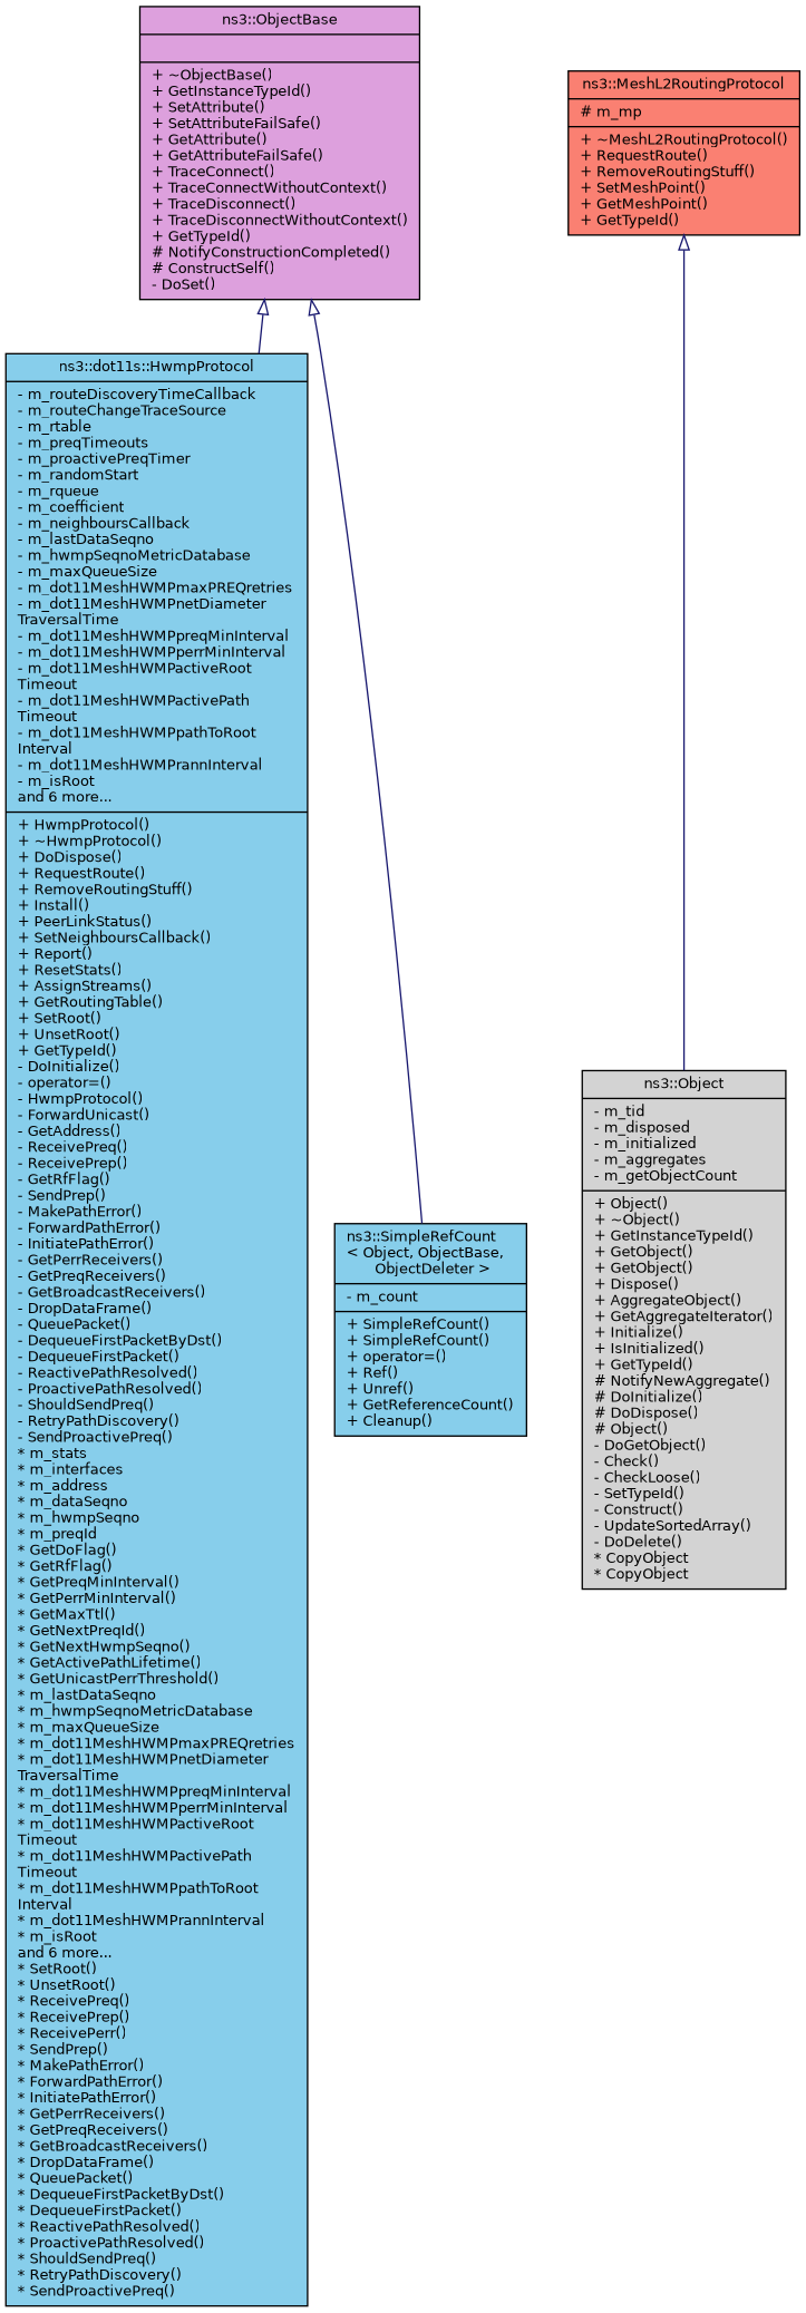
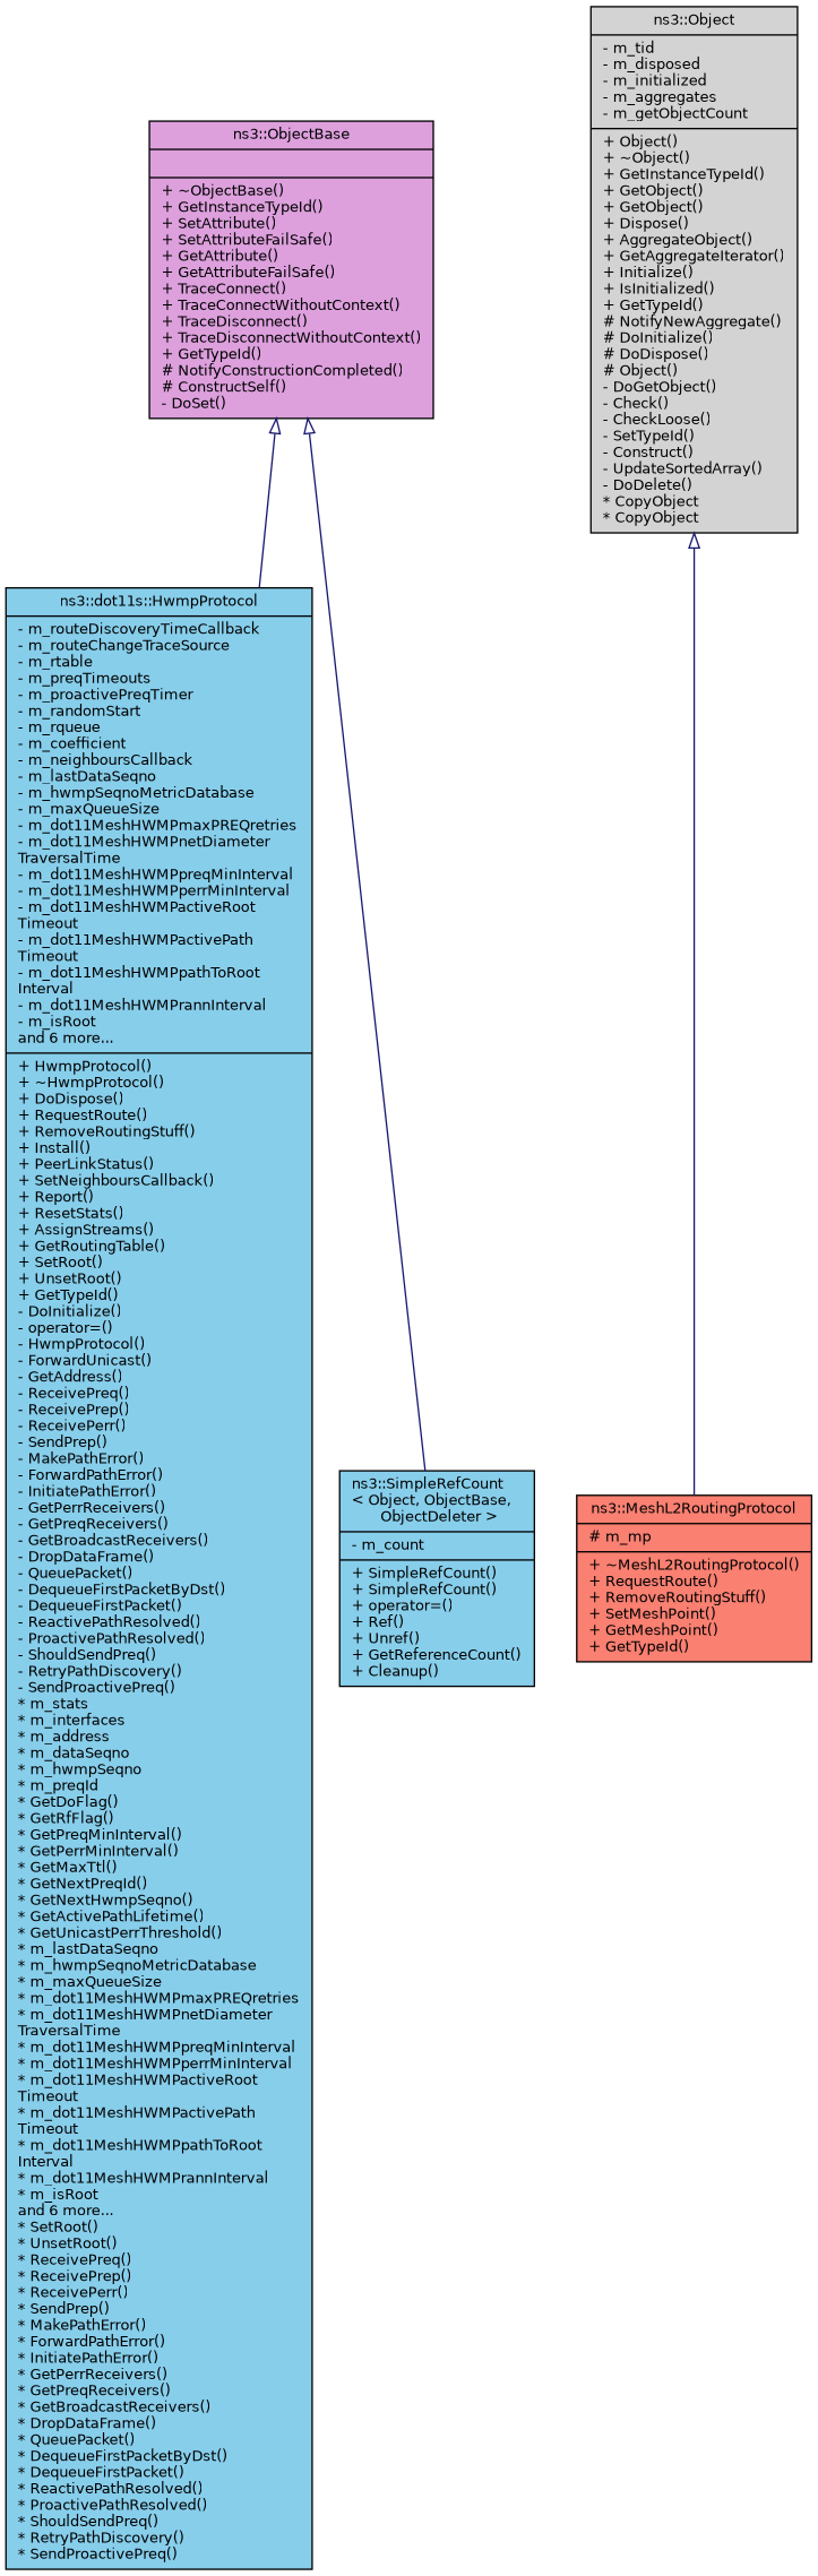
  digraph {
    node [color=black fillcolor=skyblue fontname=Helvetica fontsize=10 shape=record style=filled]
    edge [arrowtail=onormal color=midnightblue dir=back fontname=Helvetica fontsize=10 labelfontname=Helvetica labelfontsize=10 style=solid]
-   n1 [fontcolor=black height=0.2 label="{ns3::dot11s::HwmpProtocol\n|- m_routeDiscoveryTimeCallback\l- m_routeChangeTraceSource\l- m_rtable\l- m_preqTimeouts\l- m_proactivePreqTimer\l- m_randomStart\l- m_rqueue\l- m_coefficient\l- m_neighboursCallback\l- m_lastDataSeqno\l- m_hwmpSeqnoMetricDatabase\l- m_maxQueueSize\l- m_dot11MeshHWMPmaxPREQretries\l- m_dot11MeshHWMPnetDiameter\lTraversalTime\l- m_dot11MeshHWMPpreqMinInterval\l- m_dot11MeshHWMPperrMinInterval\l- m_dot11MeshHWMPactiveRoot\lTimeout\l- m_dot11MeshHWMPactivePath\lTimeout\l- m_dot11MeshHWMPpathToRoot\lInterval\l- m_dot11MeshHWMPrannInterval\l- m_isRoot\land 6 more...\l|+ HwmpProtocol()\l+ ~HwmpProtocol()\l+ DoDispose()\l+ RequestRoute()\l+ RemoveRoutingStuff()\l+ Install()\l+ PeerLinkStatus()\l+ SetNeighboursCallback()\l+ Report()\l+ ResetStats()\l+ AssignStreams()\l+ GetRoutingTable()\l+ SetRoot()\l+ UnsetRoot()\l+ GetTypeId()\l- DoInitialize()\l- operator=()\l- HwmpProtocol()\l- ForwardUnicast()\l- GetAddress()\l- ReceivePreq()\l- ReceivePrep()\l- GetRfFlag()\l- SendPrep()\l- MakePathError()\l- ForwardPathError()\l- InitiatePathError()\l- GetPerrReceivers()\l- GetPreqReceivers()\l- GetBroadcastReceivers()\l- DropDataFrame()\l- QueuePacket()\l- DequeueFirstPacketByDst()\l- DequeueFirstPacket()\l- ReactivePathResolved()\l- ProactivePathResolved()\l- ShouldSendPreq()\l- RetryPathDiscovery()\l- SendProactivePreq()\l* m_stats\l* m_interfaces\l* m_address\l* m_dataSeqno\l* m_hwmpSeqno\l* m_preqId\l* GetDoFlag()\l* GetRfFlag()\l* GetPreqMinInterval()\l* GetPerrMinInterval()\l* GetMaxTtl()\l* GetNextPreqId()\l* GetNextHwmpSeqno()\l* GetActivePathLifetime()\l* GetUnicastPerrThreshold()\l* m_lastDataSeqno\l* m_hwmpSeqnoMetricDatabase\l* m_maxQueueSize\l* m_dot11MeshHWMPmaxPREQretries\l* m_dot11MeshHWMPnetDiameter\lTraversalTime\l* m_dot11MeshHWMPpreqMinInterval\l* m_dot11MeshHWMPperrMinInterval\l* m_dot11MeshHWMPactiveRoot\lTimeout\l* m_dot11MeshHWMPactivePath\lTimeout\l* m_dot11MeshHWMPpathToRoot\lInterval\l* m_dot11MeshHWMPrannInterval\l* m_isRoot\land 6 more...\l* SetRoot()\l* UnsetRoot()\l* ReceivePreq()\l* ReceivePrep()\l* ReceivePerr()\l* SendPrep()\l* MakePathError()\l* ForwardPathError()\l* InitiatePathError()\l* GetPerrReceivers()\l* GetPreqReceivers()\l* GetBroadcastReceivers()\l* DropDataFrame()\l* QueuePacket()\l* DequeueFirstPacketByDst()\l* DequeueFirstPacket()\l* ReactivePathResolved()\l* ProactivePathResolved()\l* ShouldSendPreq()\l* RetryPathDiscovery()\l* SendProactivePreq()\l}" width=0.4]
+   n1 [fontcolor=black height=0.2 label="{ns3::dot11s::HwmpProtocol\n|- m_routeDiscoveryTimeCallback\l- m_routeChangeTraceSource\l- m_rtable\l- m_preqTimeouts\l- m_proactivePreqTimer\l- m_randomStart\l- m_rqueue\l- m_coefficient\l- m_neighboursCallback\l- m_lastDataSeqno\l- m_hwmpSeqnoMetricDatabase\l- m_maxQueueSize\l- m_dot11MeshHWMPmaxPREQretries\l- m_dot11MeshHWMPnetDiameter\lTraversalTime\l- m_dot11MeshHWMPpreqMinInterval\l- m_dot11MeshHWMPperrMinInterval\l- m_dot11MeshHWMPactiveRoot\lTimeout\l- m_dot11MeshHWMPactivePath\lTimeout\l- m_dot11MeshHWMPpathToRoot\lInterval\l- m_dot11MeshHWMPrannInterval\l- m_isRoot\land 6 more...\l|+ HwmpProtocol()\l+ ~HwmpProtocol()\l+ DoDispose()\l+ RequestRoute()\l+ RemoveRoutingStuff()\l+ Install()\l+ PeerLinkStatus()\l+ SetNeighboursCallback()\l+ Report()\l+ ResetStats()\l+ AssignStreams()\l+ GetRoutingTable()\l+ SetRoot()\l+ UnsetRoot()\l+ GetTypeId()\l- DoInitialize()\l- operator=()\l- HwmpProtocol()\l- ForwardUnicast()\l- GetAddress()\l- ReceivePreq()\l- ReceivePrep()\l- ReceivePerr()\l- SendPrep()\l- MakePathError()\l- ForwardPathError()\l- InitiatePathError()\l- GetPerrReceivers()\l- GetPreqReceivers()\l- GetBroadcastReceivers()\l- DropDataFrame()\l- QueuePacket()\l- DequeueFirstPacketByDst()\l- DequeueFirstPacket()\l- ReactivePathResolved()\l- ProactivePathResolved()\l- ShouldSendPreq()\l- RetryPathDiscovery()\l- SendProactivePreq()\l* m_stats\l* m_interfaces\l* m_address\l* m_dataSeqno\l* m_hwmpSeqno\l* m_preqId\l* GetDoFlag()\l* GetRfFlag()\l* GetPreqMinInterval()\l* GetPerrMinInterval()\l* GetMaxTtl()\l* GetNextPreqId()\l* GetNextHwmpSeqno()\l* GetActivePathLifetime()\l* GetUnicastPerrThreshold()\l* m_lastDataSeqno\l* m_hwmpSeqnoMetricDatabase\l* m_maxQueueSize\l* m_dot11MeshHWMPmaxPREQretries\l* m_dot11MeshHWMPnetDiameter\lTraversalTime\l* m_dot11MeshHWMPpreqMinInterval\l* m_dot11MeshHWMPperrMinInterval\l* m_dot11MeshHWMPactiveRoot\lTimeout\l* m_dot11MeshHWMPactivePath\lTimeout\l* m_dot11MeshHWMPpathToRoot\lInterval\l* m_dot11MeshHWMPrannInterval\l* m_isRoot\land 6 more...\l* SetRoot()\l* UnsetRoot()\l* ReceivePreq()\l* ReceivePrep()\l* ReceivePerr()\l* SendPrep()\l* MakePathError()\l* ForwardPathError()\l* InitiatePathError()\l* GetPerrReceivers()\l* GetPreqReceivers()\l* GetBroadcastReceivers()\l* DropDataFrame()\l* QueuePacket()\l* DequeueFirstPacketByDst()\l* DequeueFirstPacket()\l* ReactivePathResolved()\l* ProactivePathResolved()\l* ShouldSendPreq()\l* RetryPathDiscovery()\l* SendProactivePreq()\l}" width=0.4]
    n2 [fillcolor=salmon height=0.2 label="{ns3::MeshL2RoutingProtocol\n|# m_mp\l|+ ~MeshL2RoutingProtocol()\l+ RequestRoute()\l+ RemoveRoutingStuff()\l+ SetMeshPoint()\l+ GetMeshPoint()\l+ GetTypeId()\l}" width=0.4]
    n3 [fillcolor=lightgrey height=0.2 label="{ns3::Object\n|- m_tid\l- m_disposed\l- m_initialized\l- m_aggregates\l- m_getObjectCount\l|+ Object()\l+ ~Object()\l+ GetInstanceTypeId()\l+ GetObject()\l+ GetObject()\l+ Dispose()\l+ AggregateObject()\l+ GetAggregateIterator()\l+ Initialize()\l+ IsInitialized()\l+ GetTypeId()\l# NotifyNewAggregate()\l# DoInitialize()\l# DoDispose()\l# Object()\l- DoGetObject()\l- Check()\l- CheckLoose()\l- SetTypeId()\l- Construct()\l- UpdateSortedArray()\l- DoDelete()\l* CopyObject\l* CopyObject\l}" width=0.4]
    n4 [height=0.2 label="{ns3::SimpleRefCount\l\< Object, ObjectBase,\l ObjectDeleter \>\n|- m_count\l|+ SimpleRefCount()\l+ SimpleRefCount()\l+ operator=()\l+ Ref()\l+ Unref()\l+ GetReferenceCount()\l+ Cleanup()\l}" width=0.4]
    n5 [fillcolor=plum height=0.2 label="{ns3::ObjectBase\n||+ ~ObjectBase()\l+ GetInstanceTypeId()\l+ SetAttribute()\l+ SetAttributeFailSafe()\l+ GetAttribute()\l+ GetAttributeFailSafe()\l+ TraceConnect()\l+ TraceConnectWithoutContext()\l+ TraceDisconnect()\l+ TraceDisconnectWithoutContext()\l+ GetTypeId()\l# NotifyConstructionCompleted()\l# ConstructSelf()\l- DoSet()\l}" width=0.4]
-   n2 -> n3
+   n3 -> n2
    n5 -> n1
    n5 -> n4
  }
